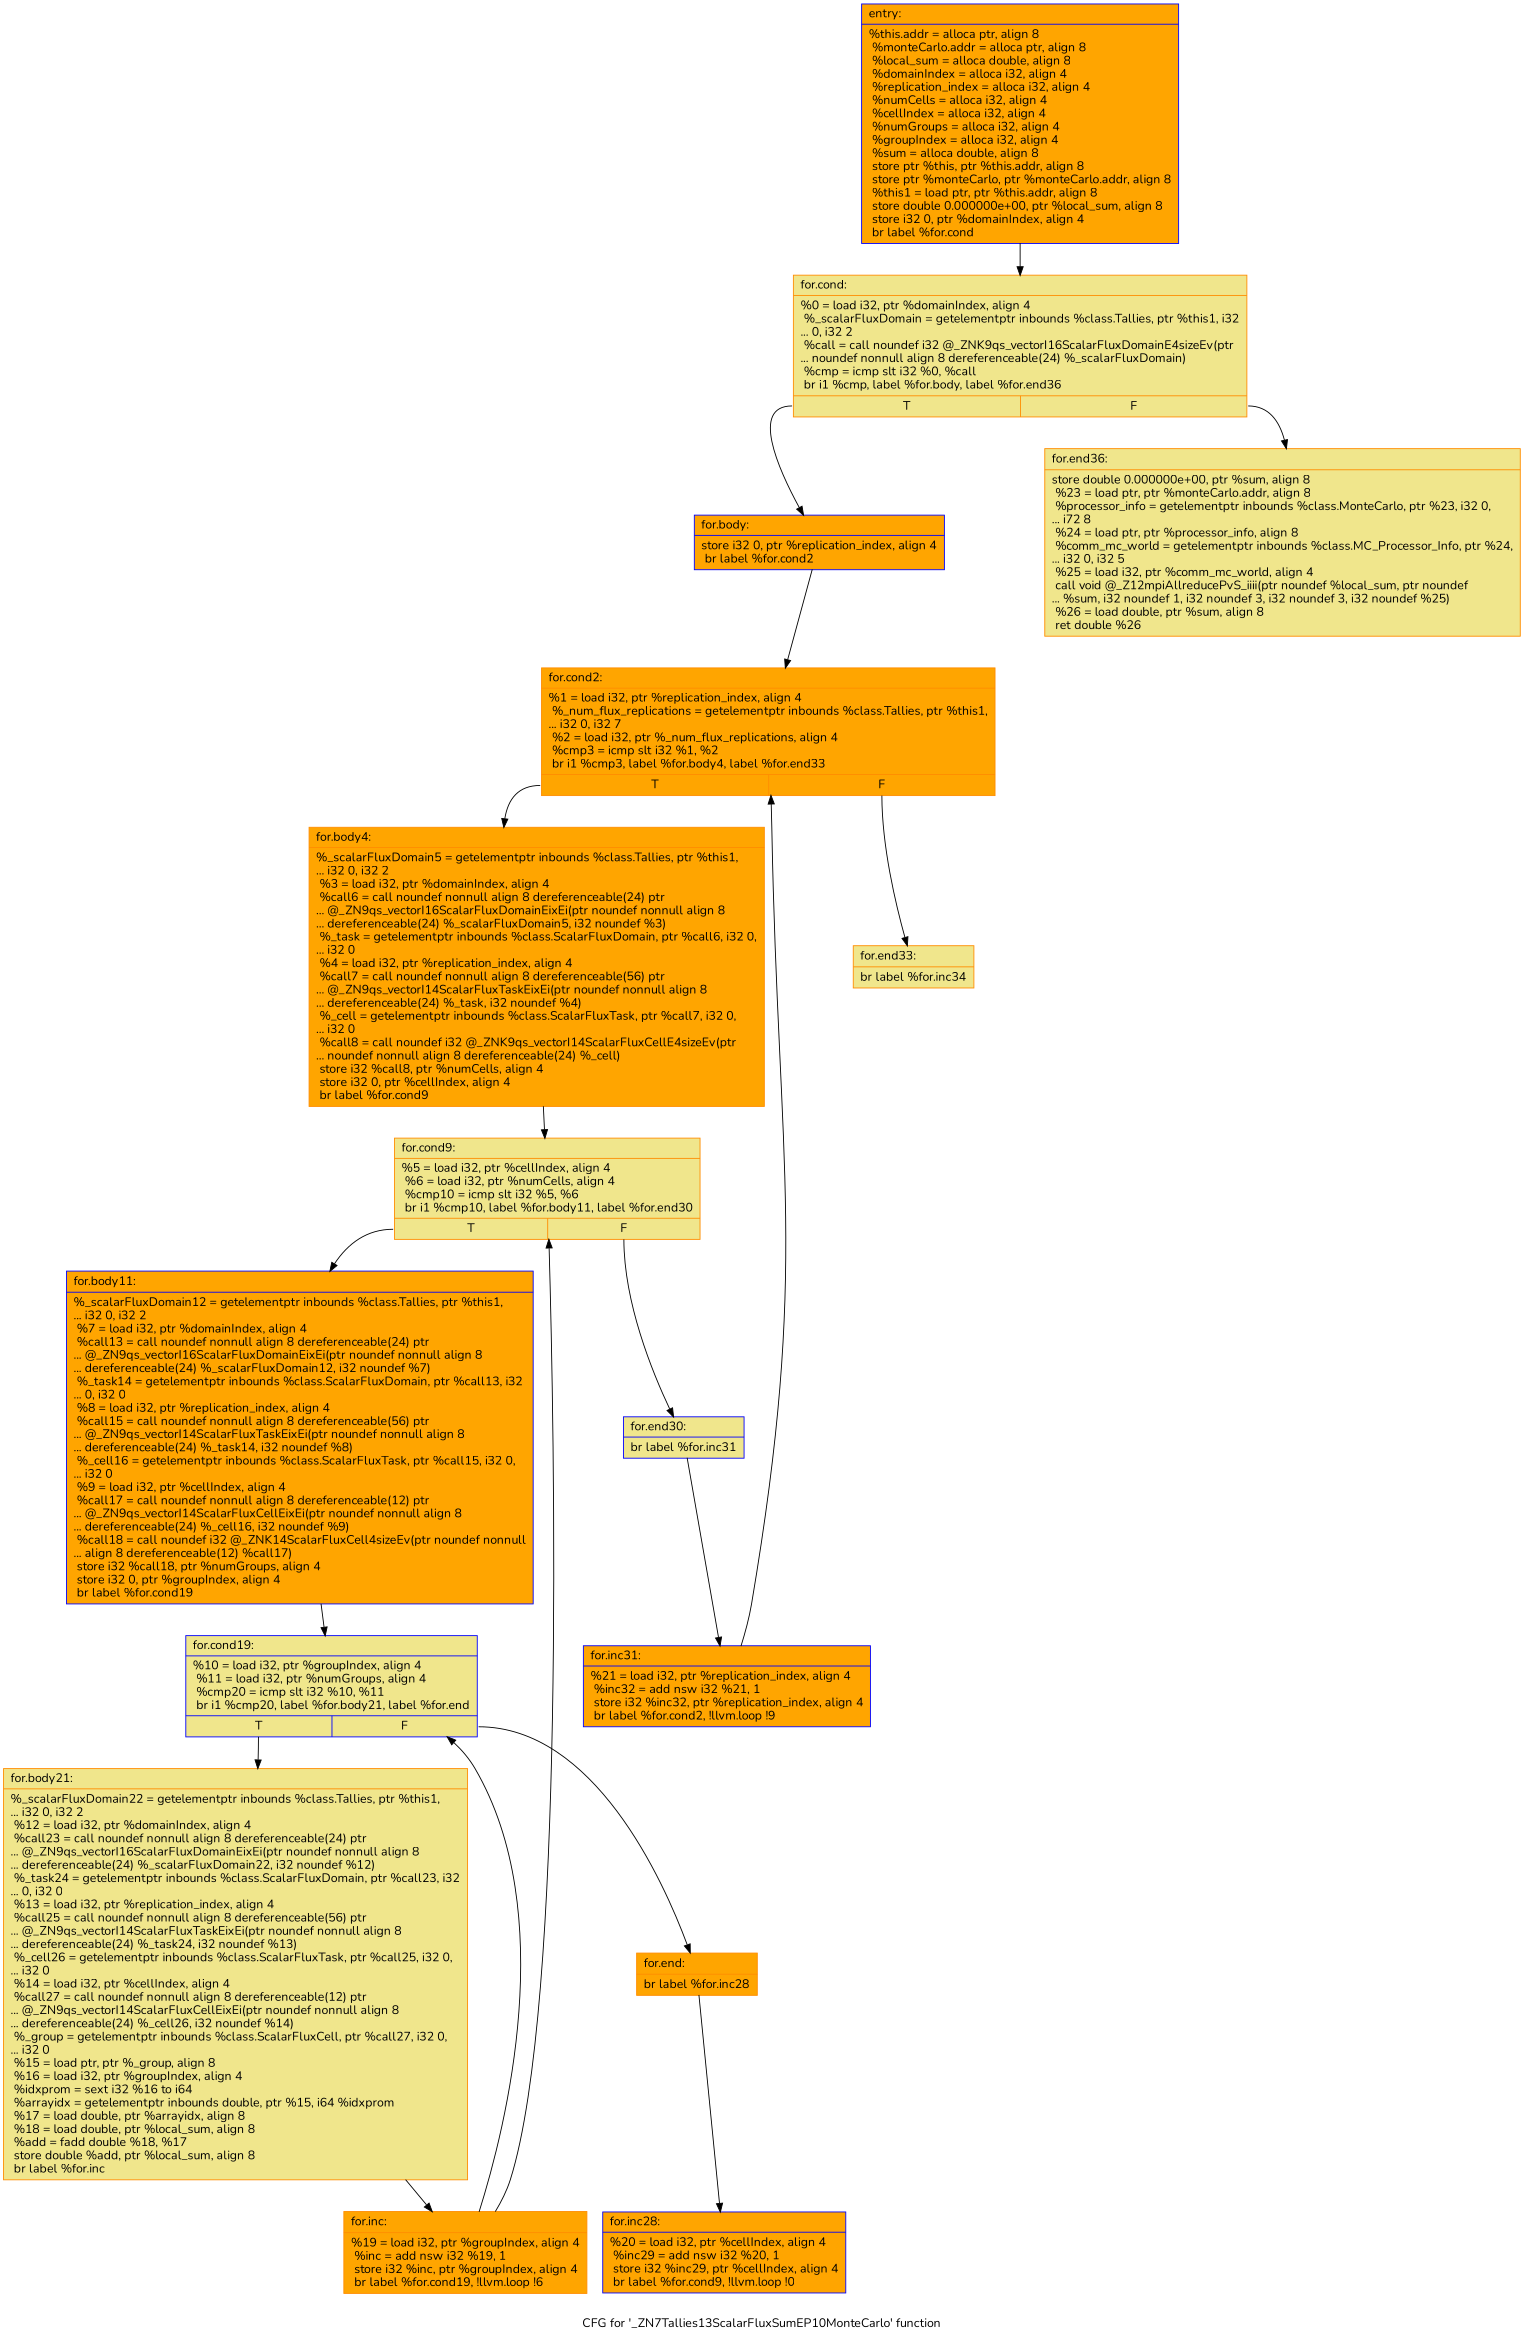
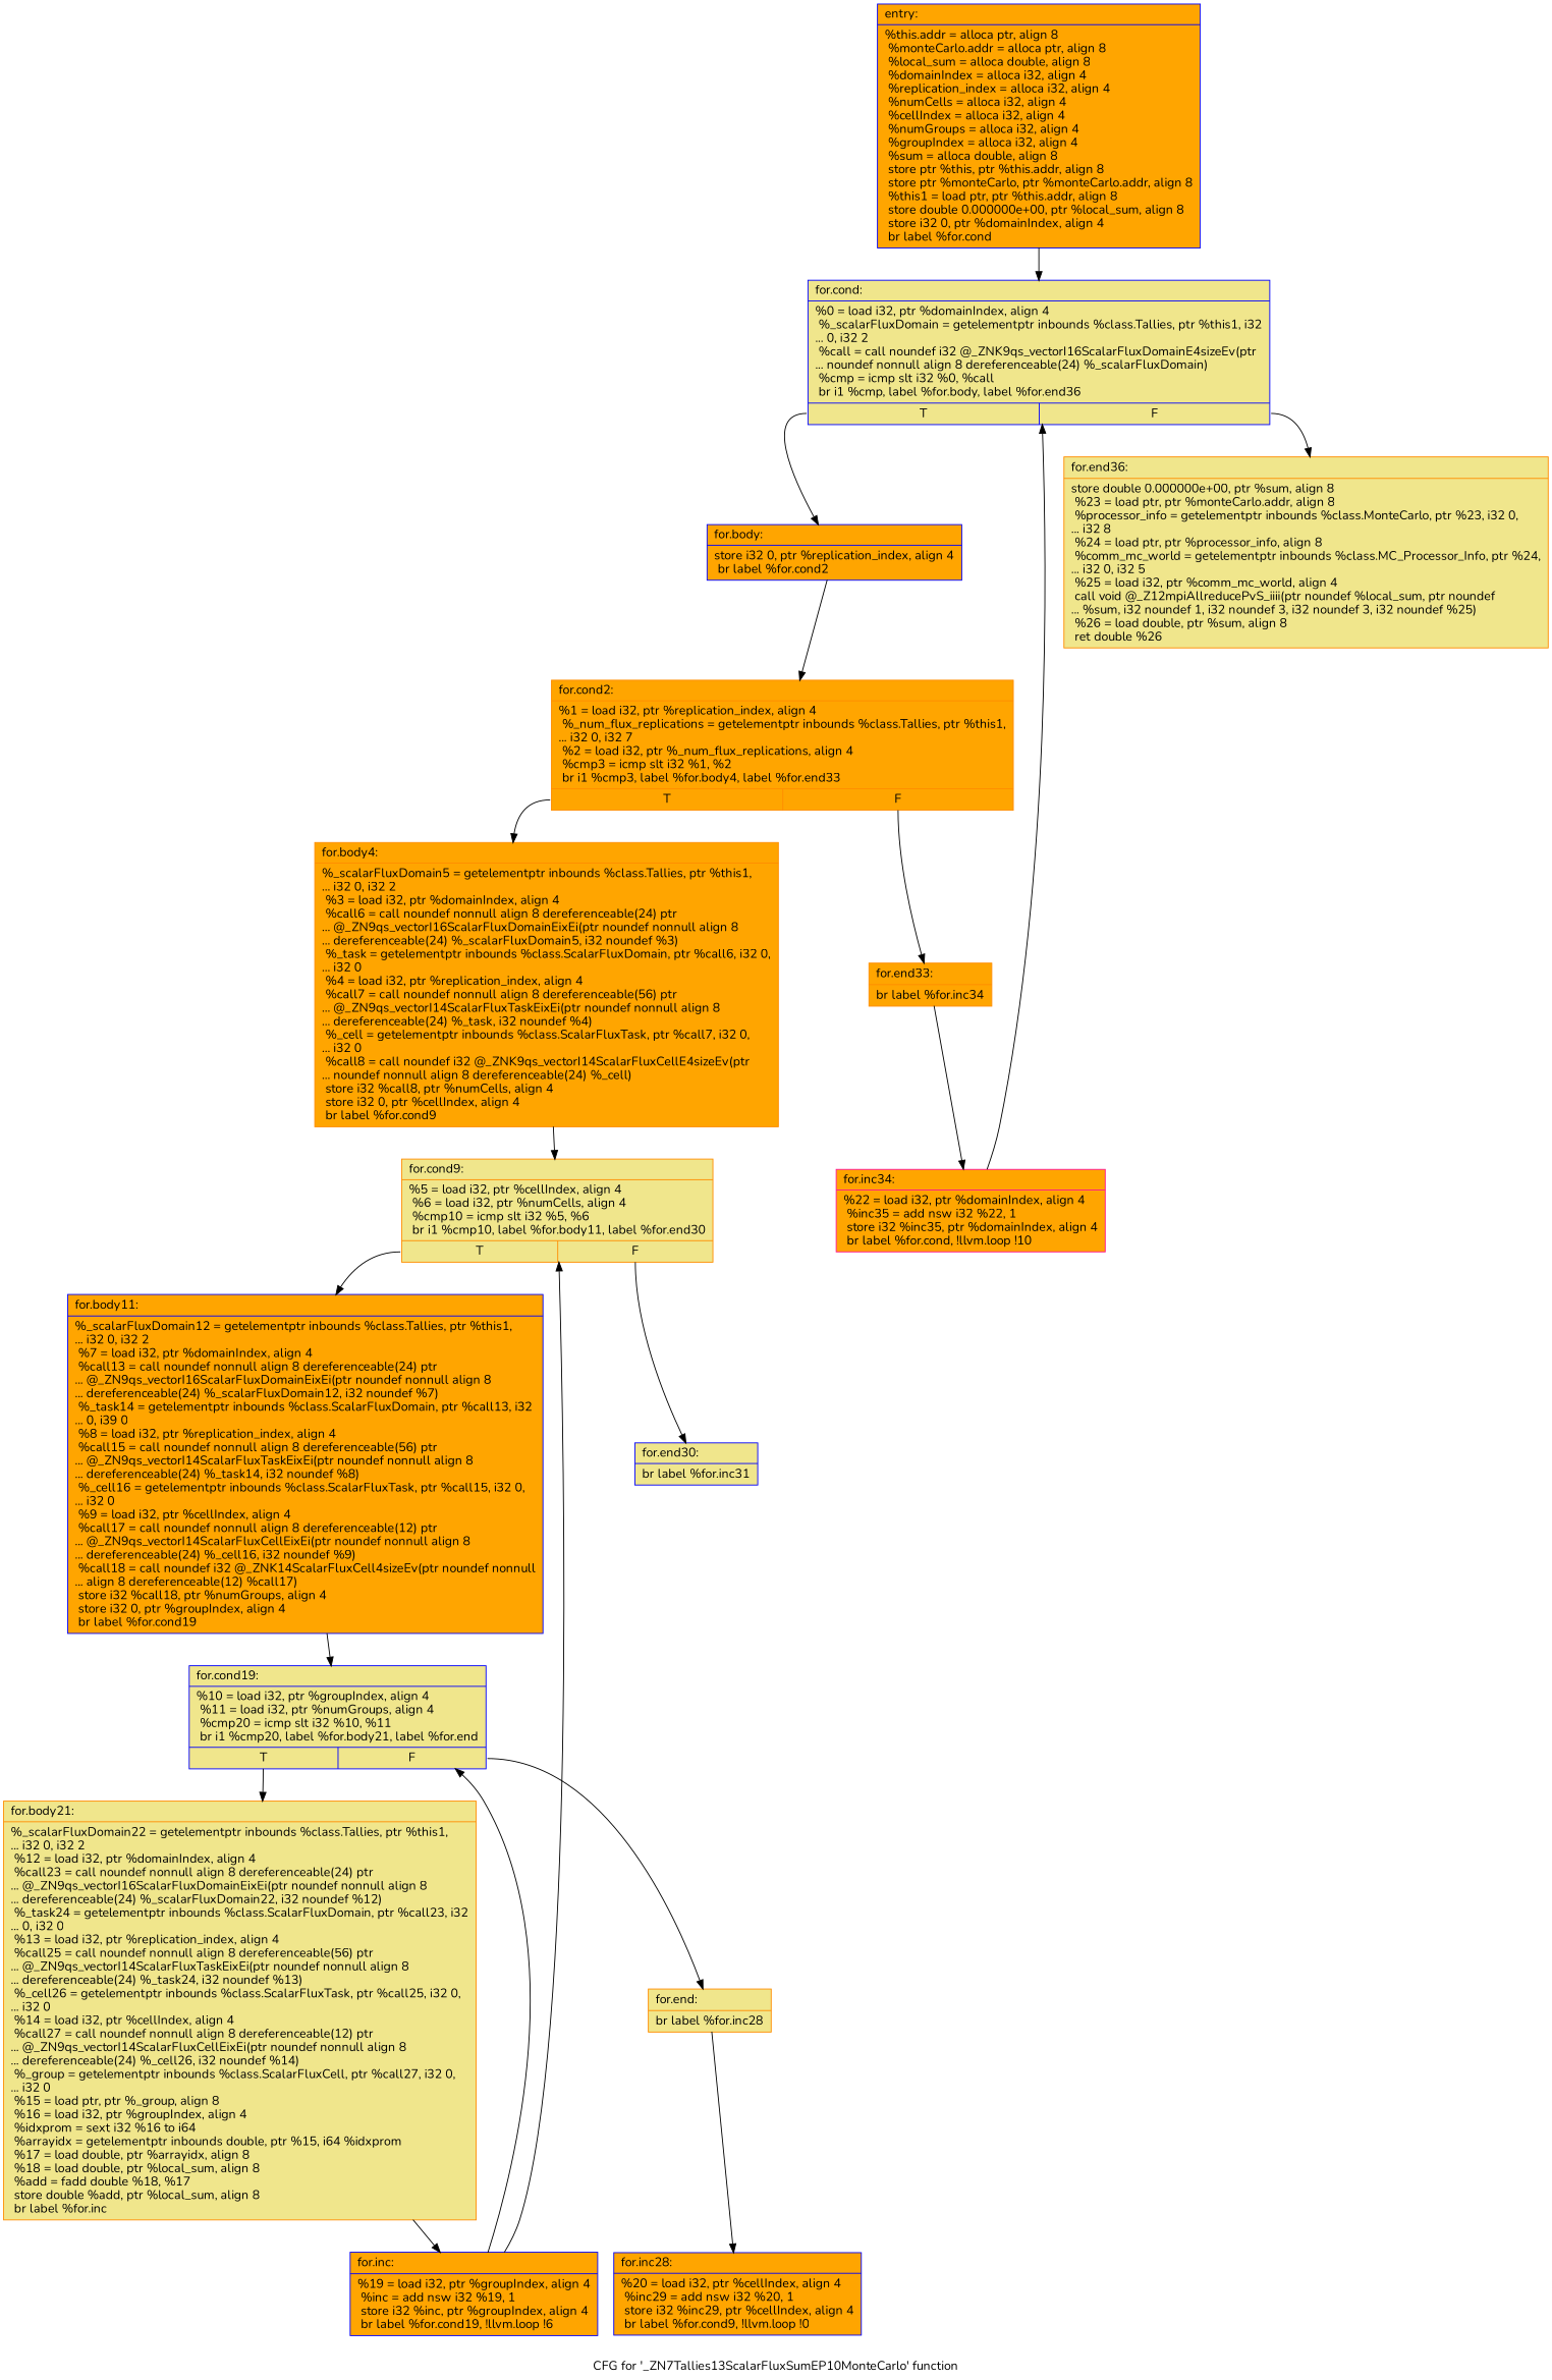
  digraph {
    fontname=Nunito
    label="CFG for '_ZN7Tallies13ScalarFluxSumEP10MonteCarlo' function"
    node [color=blue fillcolor=orange fontname=Nunito shape=record style=filled]
    edge [fontname=Nunito]
    n1 [label="{entry:\l|  %this.addr = alloca ptr, align 8\l  %monteCarlo.addr = alloca ptr, align 8\l  %local_sum = alloca double, align 8\l  %domainIndex = alloca i32, align 4\l  %replication_index = alloca i32, align 4\l  %numCells = alloca i32, align 4\l  %cellIndex = alloca i32, align 4\l  %numGroups = alloca i32, align 4\l  %groupIndex = alloca i32, align 4\l  %sum = alloca double, align 8\l  store ptr %this, ptr %this.addr, align 8\l  store ptr %monteCarlo, ptr %monteCarlo.addr, align 8\l  %this1 = load ptr, ptr %this.addr, align 8\l  store double 0.000000e+00, ptr %local_sum, align 8\l  store i32 0, ptr %domainIndex, align 4\l  br label %for.cond\l}"]
-   n2 [color=darkorange fillcolor=khaki label="{for.cond:\l|  %0 = load i32, ptr %domainIndex, align 4\l  %_scalarFluxDomain = getelementptr inbounds %class.Tallies, ptr %this1, i32\l... 0, i32 2\l  %call = call noundef i32 @_ZNK9qs_vectorI16ScalarFluxDomainE4sizeEv(ptr\l... noundef nonnull align 8 dereferenceable(24) %_scalarFluxDomain)\l  %cmp = icmp slt i32 %0, %call\l  br i1 %cmp, label %for.body, label %for.end36\l|{<s0>T|<s1>F}}"]
+   n2 [fillcolor=khaki label="{for.cond:\l|  %0 = load i32, ptr %domainIndex, align 4\l  %_scalarFluxDomain = getelementptr inbounds %class.Tallies, ptr %this1, i32\l... 0, i32 2\l  %call = call noundef i32 @_ZNK9qs_vectorI16ScalarFluxDomainE4sizeEv(ptr\l... noundef nonnull align 8 dereferenceable(24) %_scalarFluxDomain)\l  %cmp = icmp slt i32 %0, %call\l  br i1 %cmp, label %for.body, label %for.end36\l|{<s0>T|<s1>F}}"]
    n3 [label="{for.body:\l|  store i32 0, ptr %replication_index, align 4\l  br label %for.cond2\l}"]
-   n4 [color=darkorange fillcolor=khaki label="{for.end36:\l|  store double 0.000000e+00, ptr %sum, align 8\l  %23 = load ptr, ptr %monteCarlo.addr, align 8\l  %processor_info = getelementptr inbounds %class.MonteCarlo, ptr %23, i32 0,\l... i72 8\l  %24 = load ptr, ptr %processor_info, align 8\l  %comm_mc_world = getelementptr inbounds %class.MC_Processor_Info, ptr %24,\l... i32 0, i32 5\l  %25 = load i32, ptr %comm_mc_world, align 4\l  call void @_Z12mpiAllreducePvS_iiii(ptr noundef %local_sum, ptr noundef\l... %sum, i32 noundef 1, i32 noundef 3, i32 noundef 3, i32 noundef %25)\l  %26 = load double, ptr %sum, align 8\l  ret double %26\l}"]
+   n4 [color=darkorange fillcolor=khaki label="{for.end36:\l|  store double 0.000000e+00, ptr %sum, align 8\l  %23 = load ptr, ptr %monteCarlo.addr, align 8\l  %processor_info = getelementptr inbounds %class.MonteCarlo, ptr %23, i32 0,\l... i32 8\l  %24 = load ptr, ptr %processor_info, align 8\l  %comm_mc_world = getelementptr inbounds %class.MC_Processor_Info, ptr %24,\l... i32 0, i32 5\l  %25 = load i32, ptr %comm_mc_world, align 4\l  call void @_Z12mpiAllreducePvS_iiii(ptr noundef %local_sum, ptr noundef\l... %sum, i32 noundef 1, i32 noundef 3, i32 noundef 3, i32 noundef %25)\l  %26 = load double, ptr %sum, align 8\l  ret double %26\l}"]
    n5 [color=darkorange label="{for.cond2:\l|  %1 = load i32, ptr %replication_index, align 4\l  %_num_flux_replications = getelementptr inbounds %class.Tallies, ptr %this1,\l... i32 0, i32 7\l  %2 = load i32, ptr %_num_flux_replications, align 4\l  %cmp3 = icmp slt i32 %1, %2\l  br i1 %cmp3, label %for.body4, label %for.end33\l|{<s0>T|<s1>F}}"]
    n6 [color=darkorange label="{for.body4:\l|  %_scalarFluxDomain5 = getelementptr inbounds %class.Tallies, ptr %this1,\l... i32 0, i32 2\l  %3 = load i32, ptr %domainIndex, align 4\l  %call6 = call noundef nonnull align 8 dereferenceable(24) ptr\l... @_ZN9qs_vectorI16ScalarFluxDomainEixEi(ptr noundef nonnull align 8\l... dereferenceable(24) %_scalarFluxDomain5, i32 noundef %3)\l  %_task = getelementptr inbounds %class.ScalarFluxDomain, ptr %call6, i32 0,\l... i32 0\l  %4 = load i32, ptr %replication_index, align 4\l  %call7 = call noundef nonnull align 8 dereferenceable(56) ptr\l... @_ZN9qs_vectorI14ScalarFluxTaskEixEi(ptr noundef nonnull align 8\l... dereferenceable(24) %_task, i32 noundef %4)\l  %_cell = getelementptr inbounds %class.ScalarFluxTask, ptr %call7, i32 0,\l... i32 0\l  %call8 = call noundef i32 @_ZNK9qs_vectorI14ScalarFluxCellE4sizeEv(ptr\l... noundef nonnull align 8 dereferenceable(24) %_cell)\l  store i32 %call8, ptr %numCells, align 4\l  store i32 0, ptr %cellIndex, align 4\l  br label %for.cond9\l}"]
-   n7 [color=darkorange fillcolor=khaki label="{for.end33:\l|  br label %for.inc34\l}"]
+   n7 [color=darkorange label="{for.end33:\l|  br label %for.inc34\l}"]
    n8 [color=darkorange fillcolor=khaki label="{for.cond9:\l|  %5 = load i32, ptr %cellIndex, align 4\l  %6 = load i32, ptr %numCells, align 4\l  %cmp10 = icmp slt i32 %5, %6\l  br i1 %cmp10, label %for.body11, label %for.end30\l|{<s0>T|<s1>F}}"]
-   n10 [label="{for.body11:\l|  %_scalarFluxDomain12 = getelementptr inbounds %class.Tallies, ptr %this1,\l... i32 0, i32 2\l  %7 = load i32, ptr %domainIndex, align 4\l  %call13 = call noundef nonnull align 8 dereferenceable(24) ptr\l... @_ZN9qs_vectorI16ScalarFluxDomainEixEi(ptr noundef nonnull align 8\l... dereferenceable(24) %_scalarFluxDomain12, i32 noundef %7)\l  %_task14 = getelementptr inbounds %class.ScalarFluxDomain, ptr %call13, i32\l... 0, i32 0\l  %8 = load i32, ptr %replication_index, align 4\l  %call15 = call noundef nonnull align 8 dereferenceable(56) ptr\l... @_ZN9qs_vectorI14ScalarFluxTaskEixEi(ptr noundef nonnull align 8\l... dereferenceable(24) %_task14, i32 noundef %8)\l  %_cell16 = getelementptr inbounds %class.ScalarFluxTask, ptr %call15, i32 0,\l... i32 0\l  %9 = load i32, ptr %cellIndex, align 4\l  %call17 = call noundef nonnull align 8 dereferenceable(12) ptr\l... @_ZN9qs_vectorI14ScalarFluxCellEixEi(ptr noundef nonnull align 8\l... dereferenceable(24) %_cell16, i32 noundef %9)\l  %call18 = call noundef i32 @_ZNK14ScalarFluxCell4sizeEv(ptr noundef nonnull\l... align 8 dereferenceable(12) %call17)\l  store i32 %call18, ptr %numGroups, align 4\l  store i32 0, ptr %groupIndex, align 4\l  br label %for.cond19\l}"]
+   n9 [color=deeppink label="{for.inc34:\l|  %22 = load i32, ptr %domainIndex, align 4\l  %inc35 = add nsw i32 %22, 1\l  store i32 %inc35, ptr %domainIndex, align 4\l  br label %for.cond, !llvm.loop !10\l}"]
+   n10 [label="{for.body11:\l|  %_scalarFluxDomain12 = getelementptr inbounds %class.Tallies, ptr %this1,\l... i32 0, i32 2\l  %7 = load i32, ptr %domainIndex, align 4\l  %call13 = call noundef nonnull align 8 dereferenceable(24) ptr\l... @_ZN9qs_vectorI16ScalarFluxDomainEixEi(ptr noundef nonnull align 8\l... dereferenceable(24) %_scalarFluxDomain12, i32 noundef %7)\l  %_task14 = getelementptr inbounds %class.ScalarFluxDomain, ptr %call13, i32\l... 0, i39 0\l  %8 = load i32, ptr %replication_index, align 4\l  %call15 = call noundef nonnull align 8 dereferenceable(56) ptr\l... @_ZN9qs_vectorI14ScalarFluxTaskEixEi(ptr noundef nonnull align 8\l... dereferenceable(24) %_task14, i32 noundef %8)\l  %_cell16 = getelementptr inbounds %class.ScalarFluxTask, ptr %call15, i32 0,\l... i32 0\l  %9 = load i32, ptr %cellIndex, align 4\l  %call17 = call noundef nonnull align 8 dereferenceable(12) ptr\l... @_ZN9qs_vectorI14ScalarFluxCellEixEi(ptr noundef nonnull align 8\l... dereferenceable(24) %_cell16, i32 noundef %9)\l  %call18 = call noundef i32 @_ZNK14ScalarFluxCell4sizeEv(ptr noundef nonnull\l... align 8 dereferenceable(12) %call17)\l  store i32 %call18, ptr %numGroups, align 4\l  store i32 0, ptr %groupIndex, align 4\l  br label %for.cond19\l}"]
    n11 [fillcolor=khaki label="{for.end30:\l|  br label %for.inc31\l}"]
    n12 [fillcolor=khaki label="{for.cond19:\l|  %10 = load i32, ptr %groupIndex, align 4\l  %11 = load i32, ptr %numGroups, align 4\l  %cmp20 = icmp slt i32 %10, %11\l  br i1 %cmp20, label %for.body21, label %for.end\l|{<s0>T|<s1>F}}"]
-   n13 [label="{for.inc31:\l|  %21 = load i32, ptr %replication_index, align 4\l  %inc32 = add nsw i32 %21, 1\l  store i32 %inc32, ptr %replication_index, align 4\l  br label %for.cond2, !llvm.loop !9\l}"]
    n14 [color=darkorange fillcolor=khaki label="{for.body21:\l|  %_scalarFluxDomain22 = getelementptr inbounds %class.Tallies, ptr %this1,\l... i32 0, i32 2\l  %12 = load i32, ptr %domainIndex, align 4\l  %call23 = call noundef nonnull align 8 dereferenceable(24) ptr\l... @_ZN9qs_vectorI16ScalarFluxDomainEixEi(ptr noundef nonnull align 8\l... dereferenceable(24) %_scalarFluxDomain22, i32 noundef %12)\l  %_task24 = getelementptr inbounds %class.ScalarFluxDomain, ptr %call23, i32\l... 0, i32 0\l  %13 = load i32, ptr %replication_index, align 4\l  %call25 = call noundef nonnull align 8 dereferenceable(56) ptr\l... @_ZN9qs_vectorI14ScalarFluxTaskEixEi(ptr noundef nonnull align 8\l... dereferenceable(24) %_task24, i32 noundef %13)\l  %_cell26 = getelementptr inbounds %class.ScalarFluxTask, ptr %call25, i32 0,\l... i32 0\l  %14 = load i32, ptr %cellIndex, align 4\l  %call27 = call noundef nonnull align 8 dereferenceable(12) ptr\l... @_ZN9qs_vectorI14ScalarFluxCellEixEi(ptr noundef nonnull align 8\l... dereferenceable(24) %_cell26, i32 noundef %14)\l  %_group = getelementptr inbounds %class.ScalarFluxCell, ptr %call27, i32 0,\l... i32 0\l  %15 = load ptr, ptr %_group, align 8\l  %16 = load i32, ptr %groupIndex, align 4\l  %idxprom = sext i32 %16 to i64\l  %arrayidx = getelementptr inbounds double, ptr %15, i64 %idxprom\l  %17 = load double, ptr %arrayidx, align 8\l  %18 = load double, ptr %local_sum, align 8\l  %add = fadd double %18, %17\l  store double %add, ptr %local_sum, align 8\l  br label %for.inc\l}"]
-   n15 [color=darkorange label="{for.end:\l|  br label %for.inc28\l}"]
-   n16 [color=darkorange label="{for.inc:\l|  %19 = load i32, ptr %groupIndex, align 4\l  %inc = add nsw i32 %19, 1\l  store i32 %inc, ptr %groupIndex, align 4\l  br label %for.cond19, !llvm.loop !6\l}"]
+   n15 [color=darkorange fillcolor=khaki label="{for.end:\l|  br label %for.inc28\l}"]
+   n16 [label="{for.inc:\l|  %19 = load i32, ptr %groupIndex, align 4\l  %inc = add nsw i32 %19, 1\l  store i32 %inc, ptr %groupIndex, align 4\l  br label %for.cond19, !llvm.loop !6\l}"]
    n17 [label="{for.inc28:\l|  %20 = load i32, ptr %cellIndex, align 4\l  %inc29 = add nsw i32 %20, 1\l  store i32 %inc29, ptr %cellIndex, align 4\l  br label %for.cond9, !llvm.loop !0\l}"]
    n1 -> n2
    n2 -> n3 [tailport=s0]
    n2 -> n4 [tailport=s1]
    n3 -> n5
    n5 -> n6 [tailport=s0]
    n5 -> n7 [tailport=s1]
    n6 -> n8
+   n7 -> n9
    n8 -> n10 [tailport=s0]
    n8 -> n11 [tailport=s1]
+   n9 -> n2
    n10 -> n12
-   n11 -> n13
    n12 -> n14 [tailport=s0]
    n12 -> n15 [tailport=s1]
-   n13 -> n5
    n14 -> n16
    n15 -> n17
    n16 -> n8
    n16 -> n12
  }
